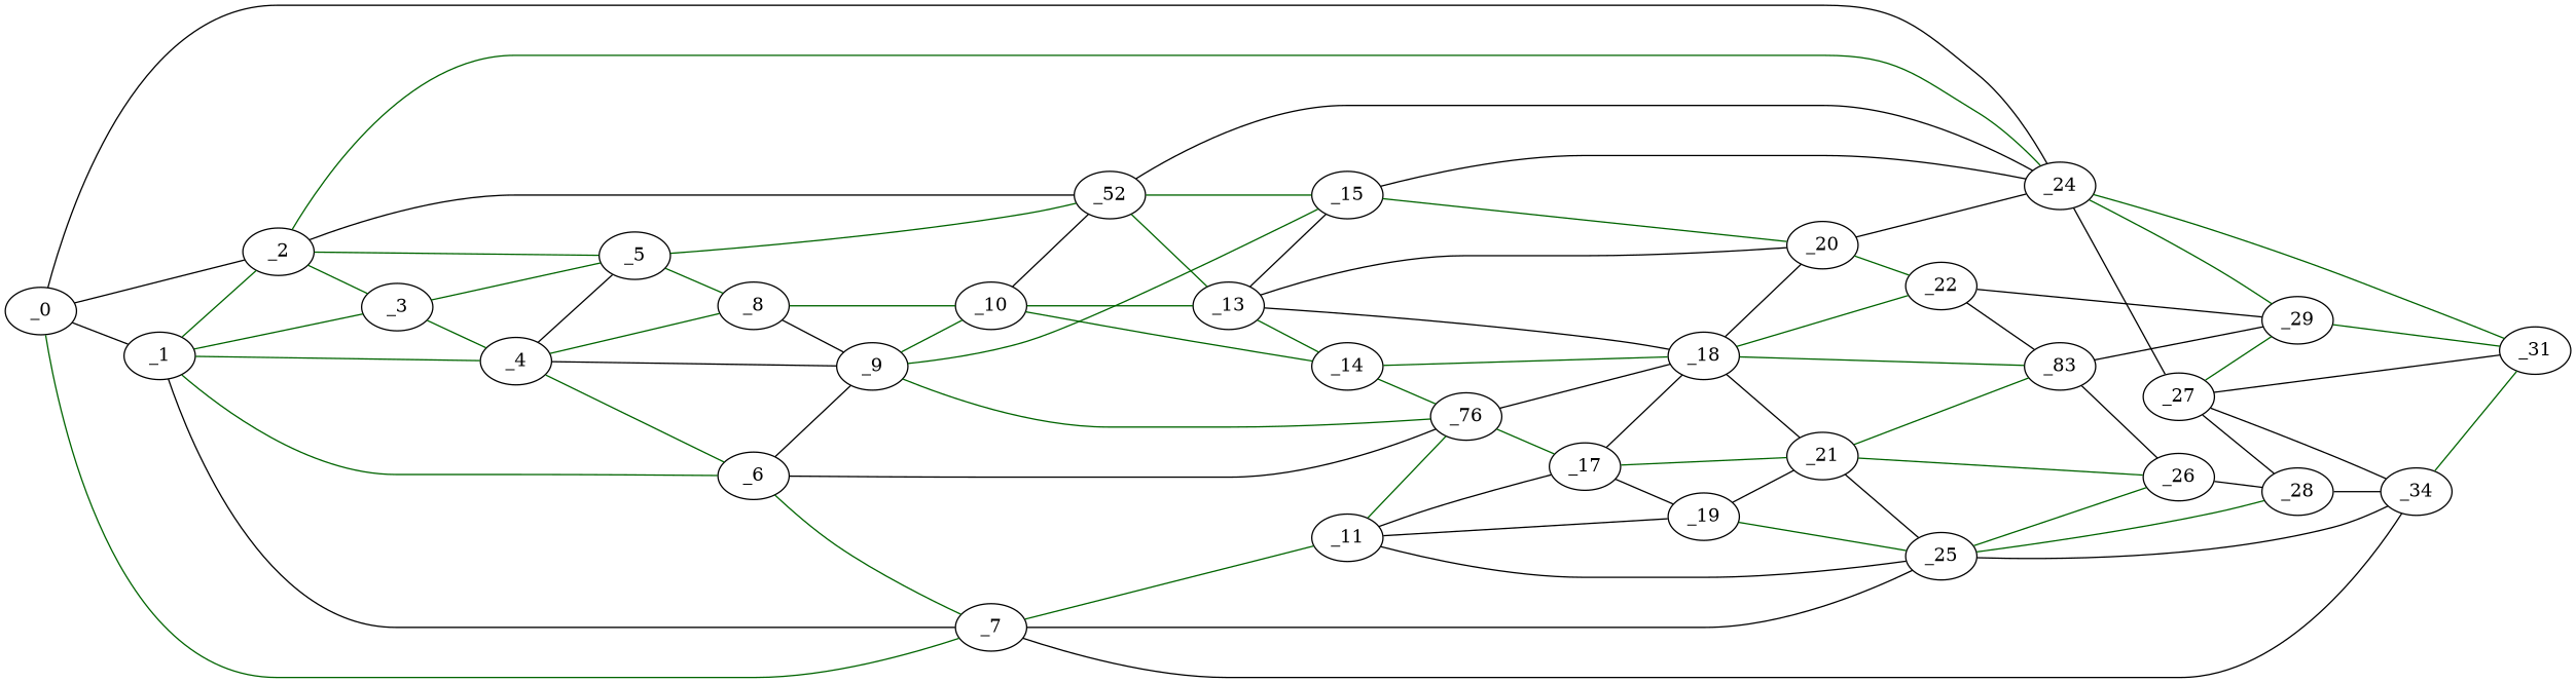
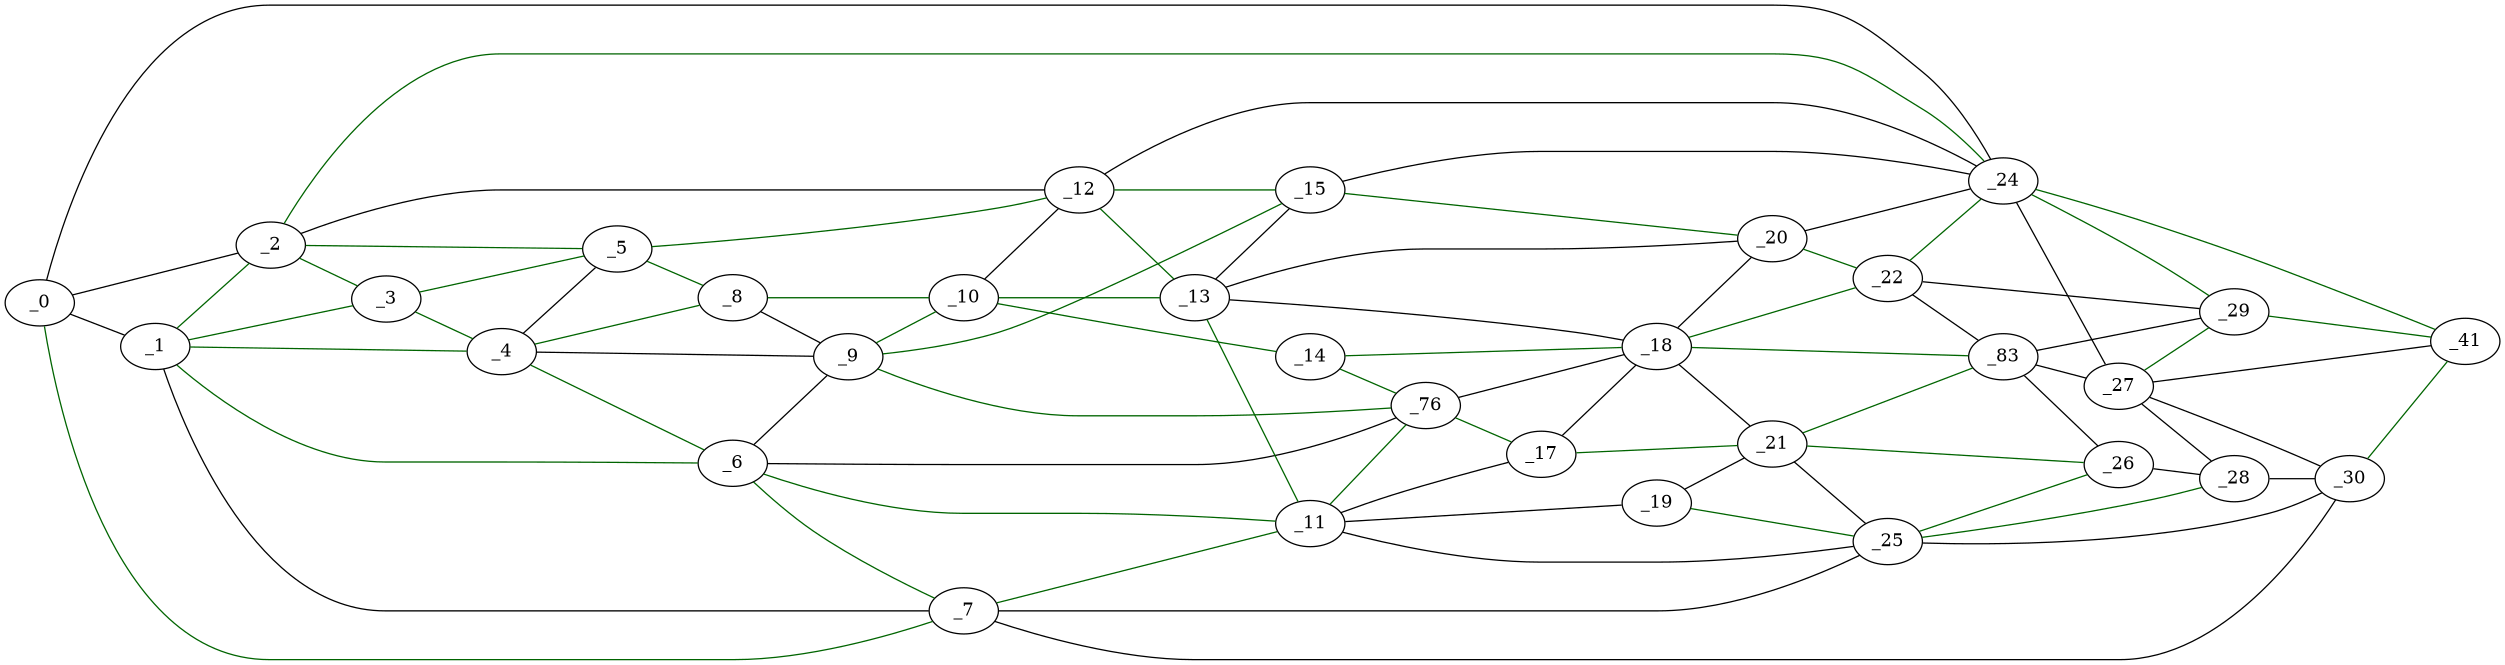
  graph {
    rankdir=LR
    node [x=36 y=28]
    edge [color=darkgreen valence=2]
    _0 [x=5]
    _1 [x=13 y=39]
    _2 [x=19 y=29]
    _7 [y=105]
    _24 [x=87 y=21]
    _3 [x=21 y=32]
    _4 [x=33 y=42]
    _6 [y=73]
    _5 [y=30]
-   _12 [x=56 label=_52]
+   _12 [x=56]
    _11 [x=55 y=101]
    _25 [x=90 y=98]
-   _30 [x=124 y=96 label=_34]
+   _30 [x=124 y=96]
    _29 [x=108 y=59]
-   _31 [x=125 y=64]
+   _31 [x=125 y=64 label=_41]
    _27 [x=104 y=74]
    _8 [x=41 y=40]
    _9 [x=45 y=65]
    n19 [label=_76 x=60 y=75]
    _13 [x=57 y=38]
    _15 [x=60]
    _17 [x=67 y=79]
    _19 [x=72 y=98]
    _26 [x=94 y=80]
    _28 [x=105 y=96]
    _10 [x=50 y=38]
    _18 [x=69 y=65]
    _14 [x=58 y=66]
    _20 [x=75 y=27]
    _21 [x=81 y=78]
    _22 [x=85 y=30]
    n32 [label=_83 x=86 y=64]
    _0 -- _1 [color=black]
    _0 -- _2 [color=black valence=1]
    _0 -- _7 [valence=1]
    _0 -- _24 [color=black valence=1]
    _1 -- _2
    _1 -- _7 [color=black valence=1]
    _1 -- _3
    _1 -- _4 [valence=1]
    _1 -- _6
    _2 -- _24 [valence=1]
    _2 -- _3
    _2 -- _5
    _2 -- _12 [color=black]
    _7 -- _11 [valence=1]
    _7 -- _25 [color=black]
    _7 -- _30 [color=black valence=1]
    _24 -- _29
    _24 -- _31 [valence=1]
    _24 -- _27 [color=black]
    _3 -- _4
    _3 -- _5
    _4 -- _6 [valence=1]
    _4 -- _5 [color=black valence=1]
    _4 -- _8
    _4 -- _9 [color=black valence=1]
    _6 -- _7
+   _6 -- _11
    _6 -- _9 [color=black]
    _6 -- n19 [color=black valence=1]
    _5 -- _12
    _5 -- _8 [valence=1]
    _12 -- _24 [color=black]
    _12 -- _13
    _12 -- _15 [valence=1]
    _11 -- _25 [color=black]
    _11 -- n19
    _11 -- _17 [color=black valence=1]
    _11 -- _19 [color=black]
    _25 -- _30 [color=black]
    _25 -- _26
    _25 -- _28
    _30 -- _31 [valence=1]
    _29 -- _31 [valence=1]
    _27 -- _30 [color=black]
    _27 -- _29
    _27 -- _31 [color=black]
    _27 -- _28 [color=black]
    _8 -- _9 [color=black]
    _8 -- _10 [valence=1]
    _9 -- n19
    _9 -- _15 [valence=1]
    _9 -- _10
    n19 -- _17
    n19 -- _18 [color=black valence=1]
    _13 -- _15 [color=black]
    _13 -- _18 [color=black]
-   _13 -- _14
+   _13 -- _11
    _13 -- _20 [color=black]
    _15 -- _24 [color=black]
    _15 -- _20 [valence=1]
-   _17 -- _19 [color=black]
    _17 -- _18 [color=black]
    _17 -- _21
    _19 -- _25 [valence=1]
    _19 -- _21 [color=black valence=1]
    _26 -- _28 [color=black]
    _28 -- _30 [color=black]
    _10 -- _12 [color=black valence=1]
    _10 -- _13
    _10 -- _14
    _18 -- _20 [color=black valence=1]
    _18 -- _21 [color=black]
    _18 -- _22
    _18 -- n32
    _14 -- n19
    _14 -- _18
    _20 -- _24 [color=black]
    _20 -- _22 [valence=1]
    _21 -- _25 [color=black]
    _21 -- _26 [valence=1]
    _21 -- n32
+   _22 -- _24
    _22 -- _29 [color=black]
    _22 -- n32 [color=black]
    n32 -- _29 [color=black]
+   n32 -- _27 [color=black]
    n32 -- _26 [color=black]
  }
